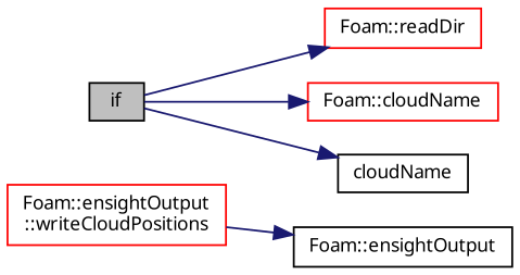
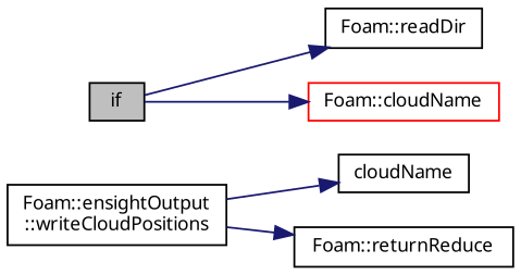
  digraph {
    fontname="Noto Sans"
    rankdir=LR
    node [color=black fontname="Noto Sans" fontsize=10 shape=record]
    edge [color=midnightblue fontname="Noto Sans" fontsize=10 labelfontname=Helvetica labelfontsize=10 style=solid]
    n1 [fillcolor=grey75 fontcolor=black height=0.2 label=if style=filled width=0.4]
    n2 [height=0.2 label=cloudName width=0.4]
-   n3 [color=red height=0.2 label="Foam::readDir" width=0.4]
+   n3 [height=0.2 label="Foam::readDir" width=0.4]
    n4 [color=red height=0.2 label="Foam::cloudName" width=0.4]
-   n5 [height=0.2 label="Foam::ensightOutput" width=0.4]
-   n6 [color=red height=0.2 label="Foam::ensightOutput\l::writeCloudPositions" width=0.4]
-   n1 -> n2
+   n5 [height=0.2 label="Foam::returnReduce" width=0.4]
+   n6 [height=0.2 label="Foam::ensightOutput\l::writeCloudPositions" width=0.4]
+   n6 -> n2
    n1 -> n3
    n1 -> n4
    n6 -> n5
  }
